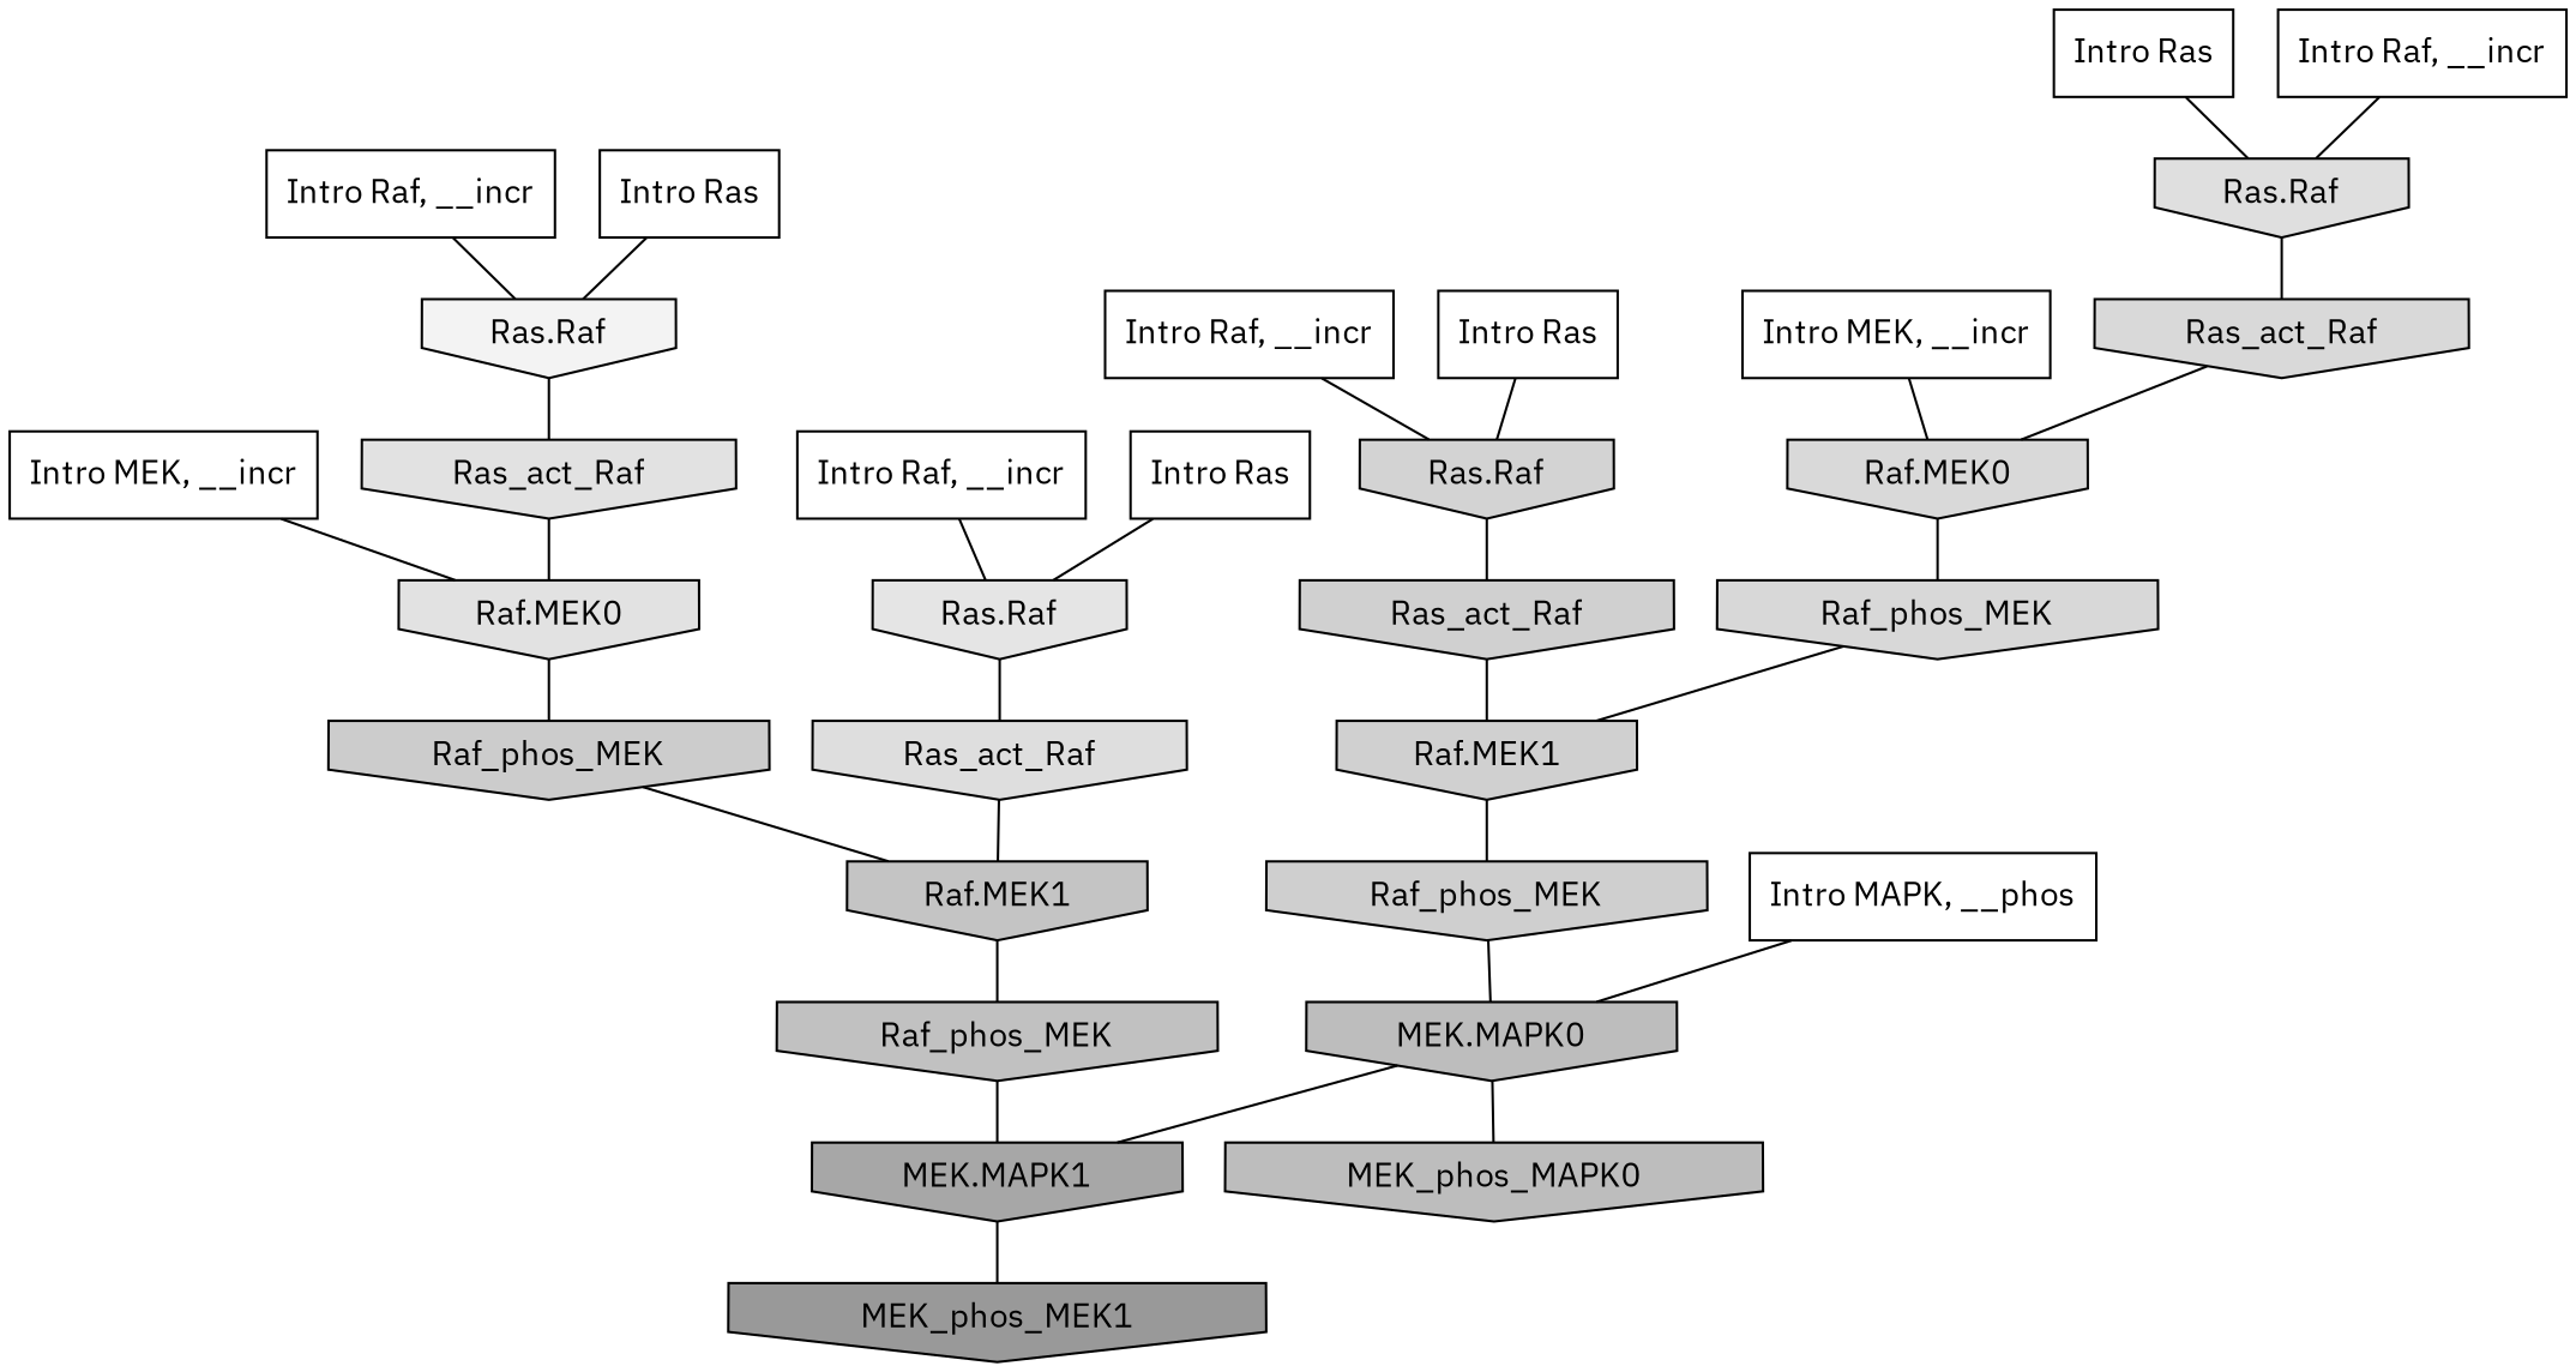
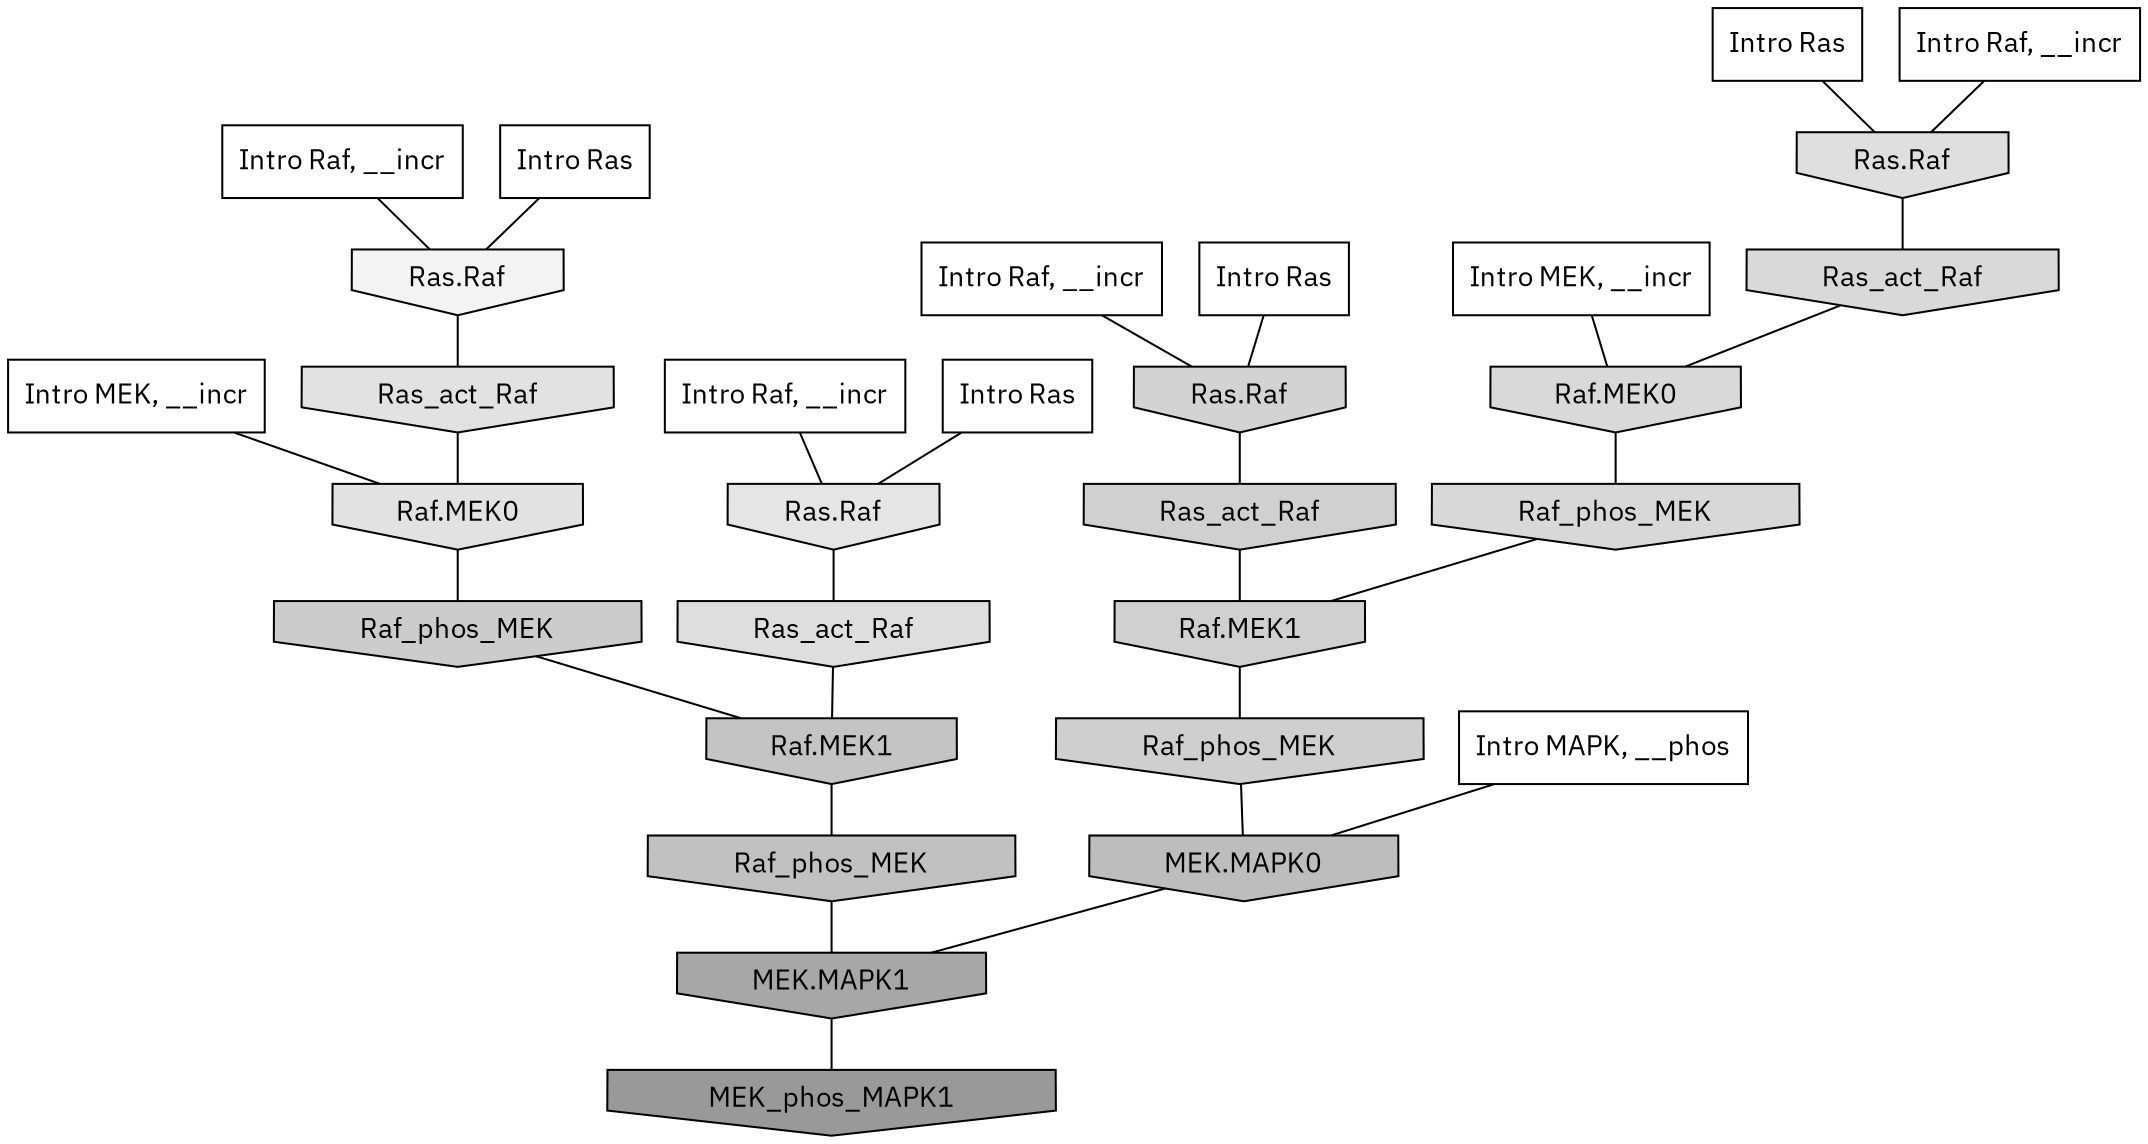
  digraph {
    fontname="IBM Plex Sans"
    rankdir=TB
    ranksep=0.30
    node [fillcolor="0.000 0.000 1.000" fontname="IBM Plex Sans" shape=invhouse style=filled]
    edge [color="0.000 0.000 0.000" dir=none fontname="IBM Plex Sans"]
    n1 [label="Intro Ras" shape=rectangle]
    n2 [fillcolor="0.000 0.000 0.826" label="Ras.Raf"]
    n3 [fillcolor="0.000 0.000 0.814" label=Ras_act_Raf]
    n4 [label="Intro Ras" shape=rectangle]
    n5 [fillcolor="0.000 0.000 0.895" label="Ras.Raf"]
    n6 [fillcolor="0.000 0.000 0.868" label=Ras_act_Raf]
    n7 [label="Intro Ras" shape=rectangle]
    n8 [fillcolor="0.000 0.000 0.873" label="Ras.Raf"]
    n9 [fillcolor="0.000 0.000 0.850" label=Ras_act_Raf]
    n10 [label="Intro Ras" shape=rectangle]
    n11 [fillcolor="0.000 0.000 0.953" label="Ras.Raf"]
    n12 [fillcolor="0.000 0.000 0.883" label=Ras_act_Raf]
    n13 [label="Intro Raf, __incr" shape=rectangle]
    n14 [label="Intro Raf, __incr" shape=rectangle]
    n15 [label="Intro Raf, __incr" shape=rectangle]
    n16 [label="Intro Raf, __incr" shape=rectangle]
    n17 [label="Intro MEK, __incr" shape=rectangle]
    n18 [fillcolor="0.000 0.000 0.850" label="Raf.MEK0"]
    n19 [fillcolor="0.000 0.000 0.845" label=Raf_phos_MEK]
    n20 [label="Intro MEK, __incr" shape=rectangle]
    n21 [fillcolor="0.000 0.000 0.883" label="Raf.MEK0"]
    n22 [fillcolor="0.000 0.000 0.799" label=Raf_phos_MEK]
    n23 [label="Intro MAPK, __phos" shape=rectangle]
    n24 [fillcolor="0.000 0.000 0.740" label="MEK.MAPK0"]
    n25 [fillcolor="0.000 0.000 0.656" label="MEK.MAPK1"]
-   n26 [fillcolor="0.000 0.000 0.739" label=MEK_phos_MAPK0]
    n27 [fillcolor="0.000 0.000 0.769" label="Raf.MEK1"]
    n28 [fillcolor="0.000 0.000 0.755" label=Raf_phos_MEK]
    n29 [fillcolor="0.000 0.000 0.813" label="Raf.MEK1"]
    n30 [fillcolor="0.000 0.000 0.810" label=Raf_phos_MEK]
-   n31 [fillcolor="0.000 0.000 0.600" label=MEK_phos_MEK1]
+   n31 [fillcolor="0.000 0.000 0.600" label=MEK_phos_MAPK1]
    n1 -> n2
    n2 -> n3
    n3 -> n29
    n4 -> n5
    n5 -> n6
    n6 -> n27
    n7 -> n8
    n8 -> n9
    n9 -> n18
    n10 -> n11
    n11 -> n12
    n12 -> n21
    n13 -> n8
    n14 -> n2
    n15 -> n11
    n16 -> n5
    n17 -> n18
    n18 -> n19
    n19 -> n29
    n20 -> n21
    n21 -> n22
    n22 -> n27
    n23 -> n24
    n24 -> n25
-   n24 -> n26
    n25 -> n31
    n27 -> n28
    n28 -> n25
    n29 -> n30
    n30 -> n24
  }
